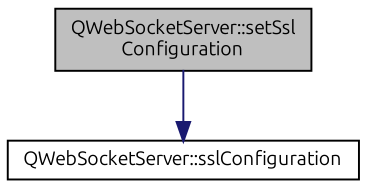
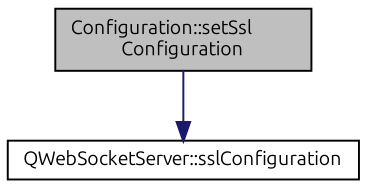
  digraph {
    rankdir=TB
    fontname=Ubuntu
    node [color=black fontname=Ubuntu fontsize=10 shape=record style=filled]
-   n1 [fillcolor=grey75 fontcolor=black height=0.2 label="QWebSocketServer::setSsl\lConfiguration" width=0.4]
+   n1 [fillcolor=grey75 fontcolor=black height=0.2 label="Configuration::setSsl\lConfiguration" width=0.4]
    n2 [fillcolor=white height=0.2 label="QWebSocketServer::sslConfiguration" width=0.4]
    n1 -> n2 [color=midnightblue fontname=Ubuntu fontsize=10 labelfontname=Helvetica labelfontsize=10 style=solid]
  }
